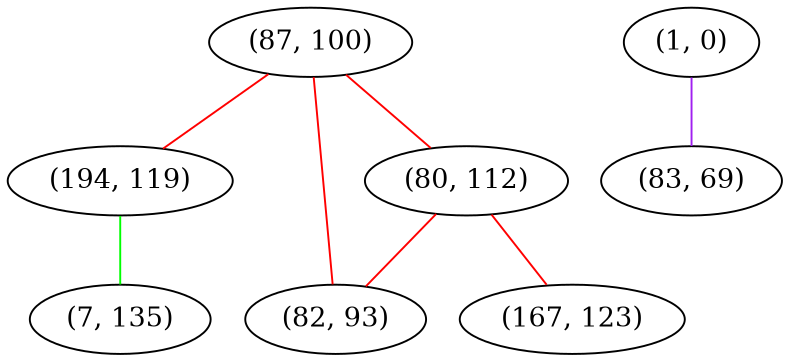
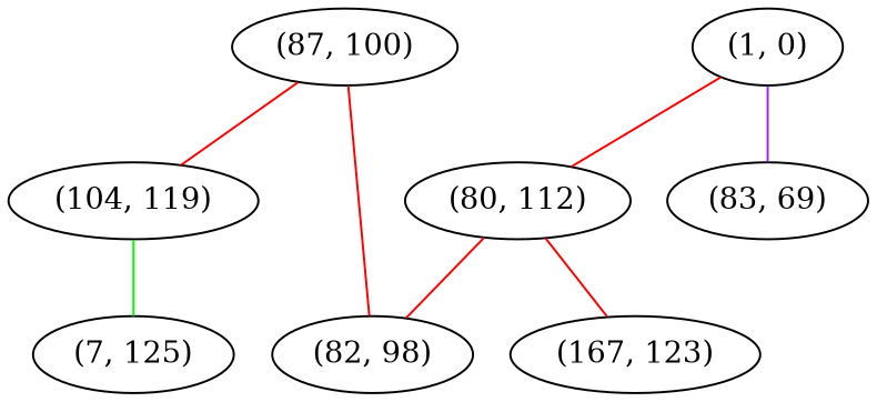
  graph {
    edge [color=red weight=1]
    n1 [label="(80, 112)"]
    "(87, 100)"
-   "(104, 119)" [label="(194, 119)"]
-   "(82, 93)"
+   "(104, 119)"
+   "(82, 93)" [label="(82, 98)"]
    n5 [label="(167, 123)"]
-   "(7, 135)"
+   "(7, 135)" [label="(7, 125)"]
    n7 [label="(1, 0)"]
    "(83, 69)"
    n1 -- "(82, 93)"
    n1 -- n5
-   "(87, 100)" -- n1
+   n7 -- n1
    "(87, 100)" -- "(104, 119)"
    "(87, 100)" -- "(82, 93)"
    "(104, 119)" -- "(7, 135)" [color=green weight=2]
    n7 -- "(83, 69)" [color=purple weight=4]
  }
